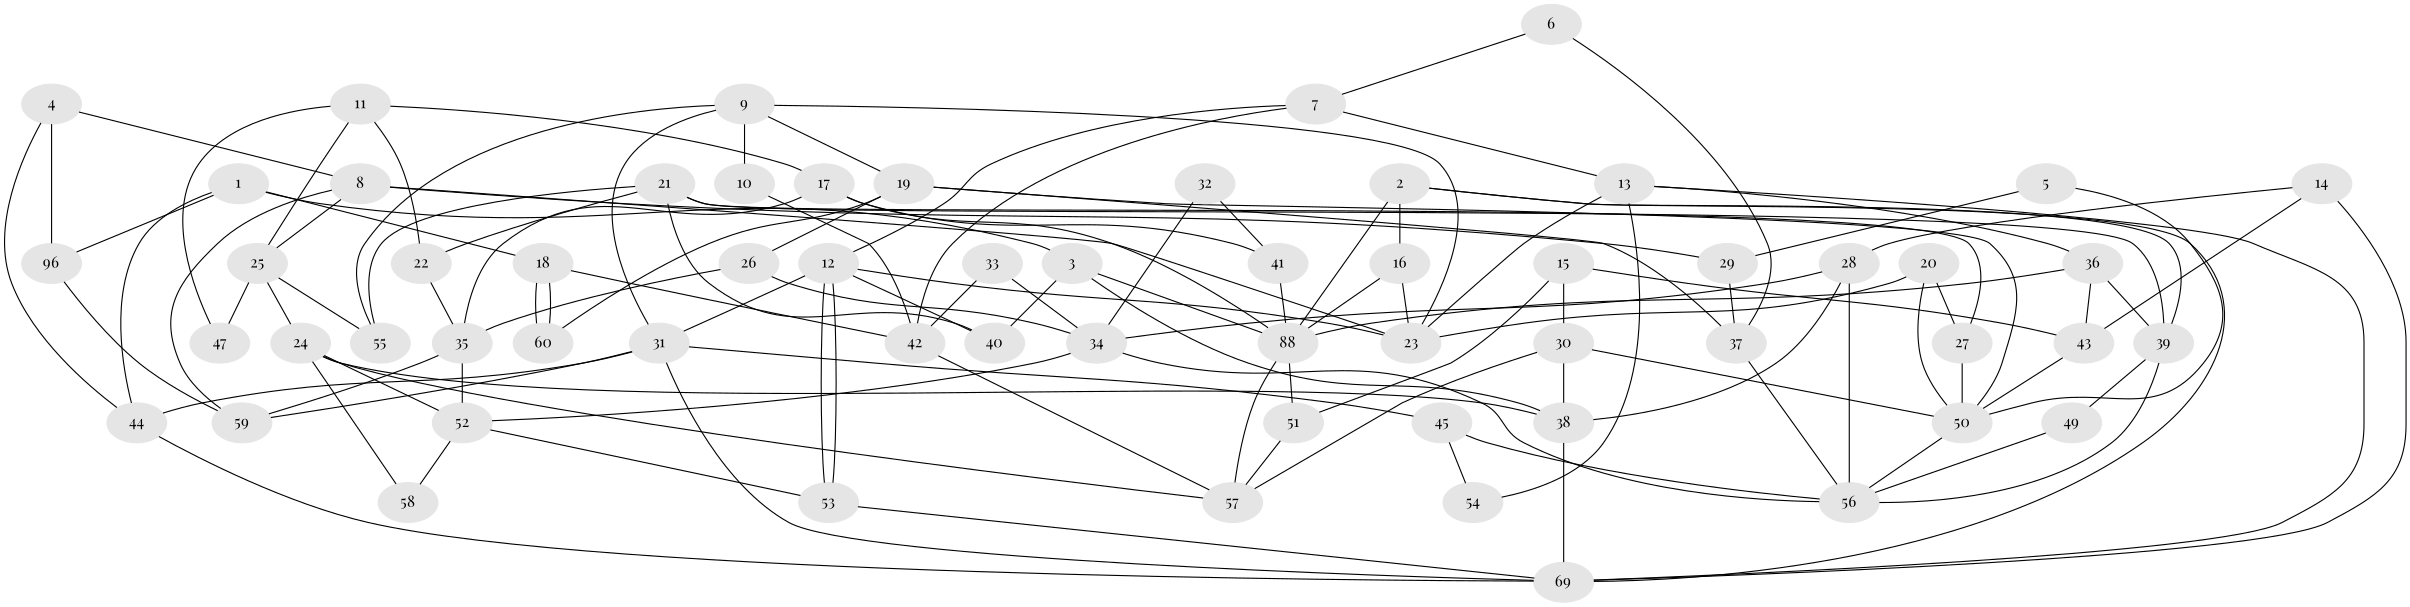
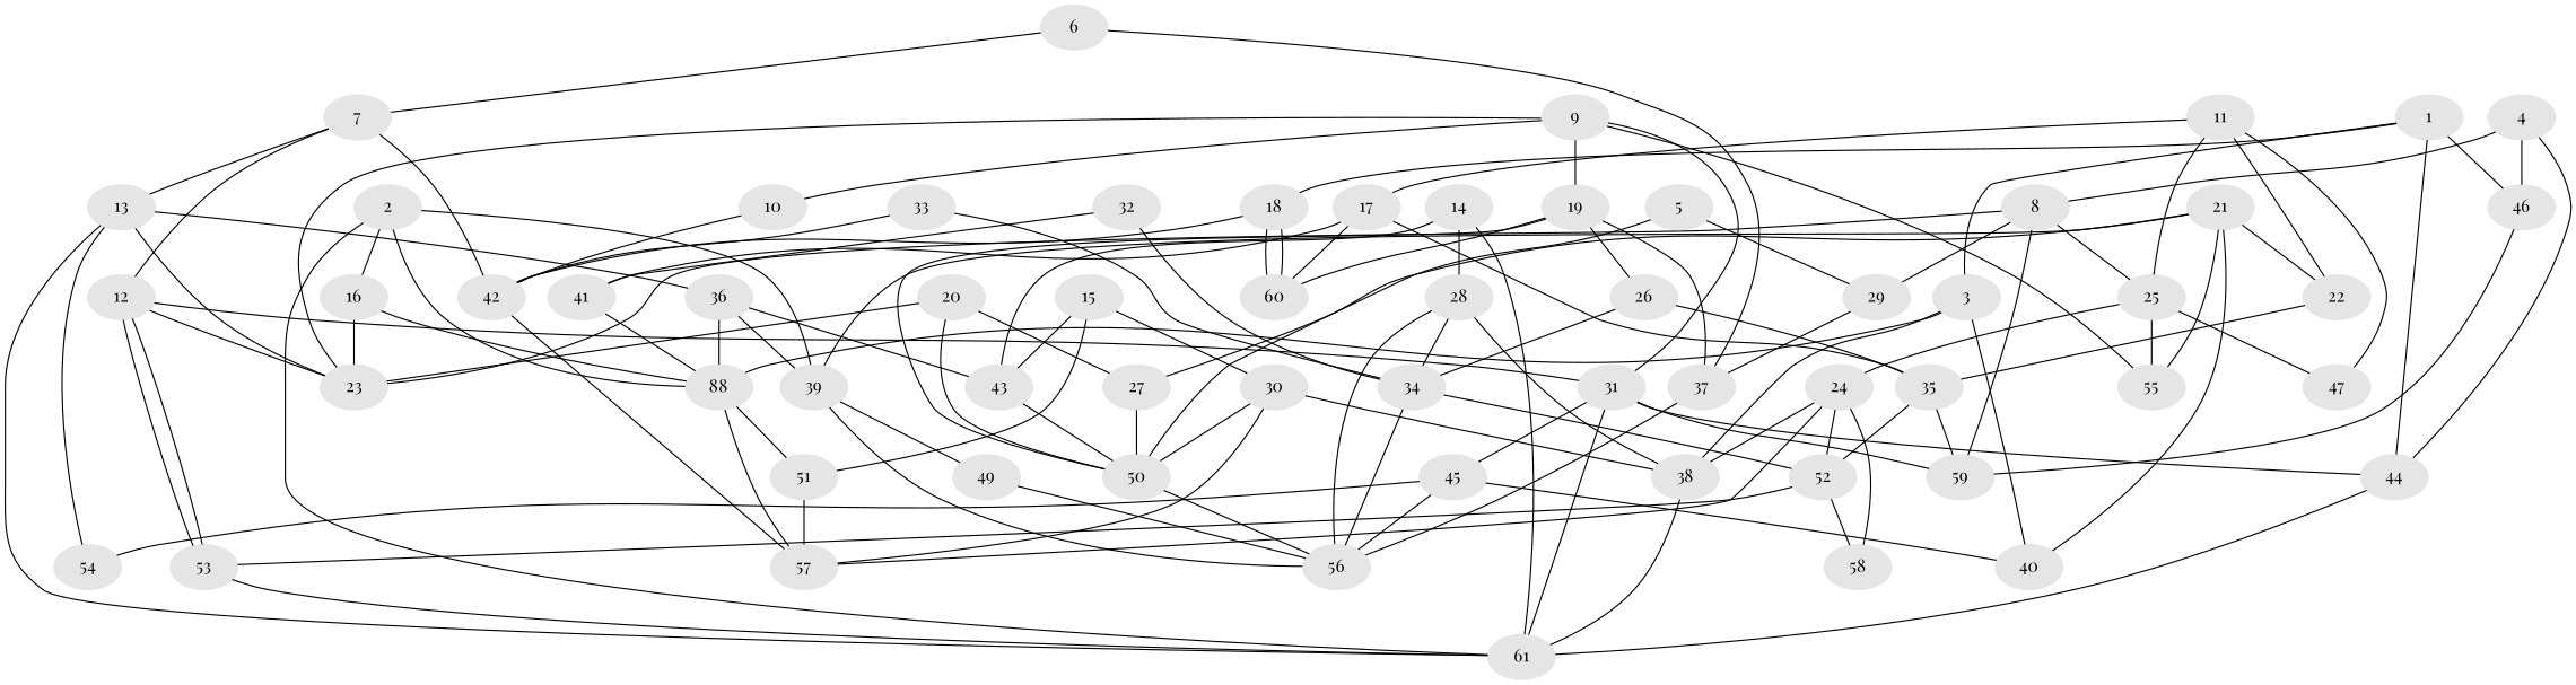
  graph {
    fontname="Playfair Display"
    node [color=gray90 fontname="Playfair Display" style=filled]
    edge [fontname="Playfair Display"]
    1
    3
    18
    44
-   46 [label=96]
+   46
    n6 [label=88]
    38
    40
    42
    60
-   61 [label=69]
+   61
    59
    2
    16
    39
    23
    56
    49
    51
    57
    4
    8
    29
    25
    5
    50
    37
    6
    7
    12
    13
    31
    53
    36
    54
    55
    47
    24
    9
    10
    19
    26
    45
    11
    17
    22
    35
    41
    43
    14
    28
    34
    15
    30
    52
    20
    27
    21
    58
    32
    33
    1 -- 3
    1 -- 18
    1 -- 44
    1 -- 46
    3 -- n6
    3 -- 38
    3 -- 40
    18 -- 42
    18 -- 60
    18 -- 60
    44 -- 61
    46 -- 59
    n6 -- 51
    n6 -- 57
    38 -- 61
    42 -- 57
    2 -- n6
    2 -- 61
    2 -- 16
    2 -- 39
    16 -- n6
    16 -- 23
    39 -- 56
    39 -- 49
    49 -- 56
    51 -- 57
    4 -- 44
    4 -- 46
    4 -- 8
    8 -- 59
    8 -- 23
    8 -- 29
    8 -- 25
    29 -- 37
    25 -- 55
    25 -- 47
    25 -- 24
    5 -- 29
    5 -- 50
    50 -- 56
    37 -- 56
    6 -- 37
    6 -- 7
    7 -- 42
    7 -- 12
    7 -- 13
-   12 -- 40
+   45 -- 40
    12 -- 23
    12 -- 31
    12 -- 53
    12 -- 53
    13 -- 61
    13 -- 23
    13 -- 36
    13 -- 54
    31 -- 44
    31 -- 61
    31 -- 59
    31 -- 45
    53 -- 61
    36 -- n6
    36 -- 39
    36 -- 43
    24 -- 38
    24 -- 57
    24 -- 52
    24 -- 58
    9 -- 23
    9 -- 31
    9 -- 55
    9 -- 10
    9 -- 19
    10 -- 42
    19 -- 60
    19 -- 50
    19 -- 37
    19 -- 26
    26 -- 35
    26 -- 34
    45 -- 56
    45 -- 54
    11 -- 25
    11 -- 47
    11 -- 17
    11 -- 22
-   17 -- n6
+   17 -- 60
    17 -- 35
    17 -- 41
    22 -- 35
    35 -- 59
    35 -- 52
    41 -- n6
    43 -- 50
    14 -- 61
    14 -- 43
    14 -- 28
    28 -- 38
    28 -- 56
    28 -- 34
    34 -- 56
    34 -- 52
    15 -- 51
    15 -- 43
    15 -- 30
    30 -- 38
    30 -- 57
    30 -- 50
    52 -- 53
    52 -- 58
    20 -- 23
    20 -- 50
    20 -- 27
    27 -- 50
    21 -- 40
    21 -- 39
    21 -- 55
    21 -- 22
    21 -- 27
    32 -- 41
    32 -- 34
    33 -- 42
    33 -- 34
  }
